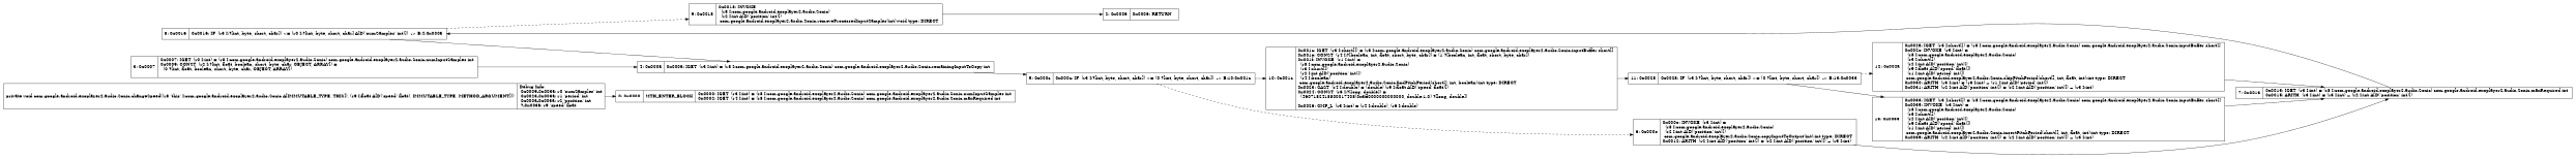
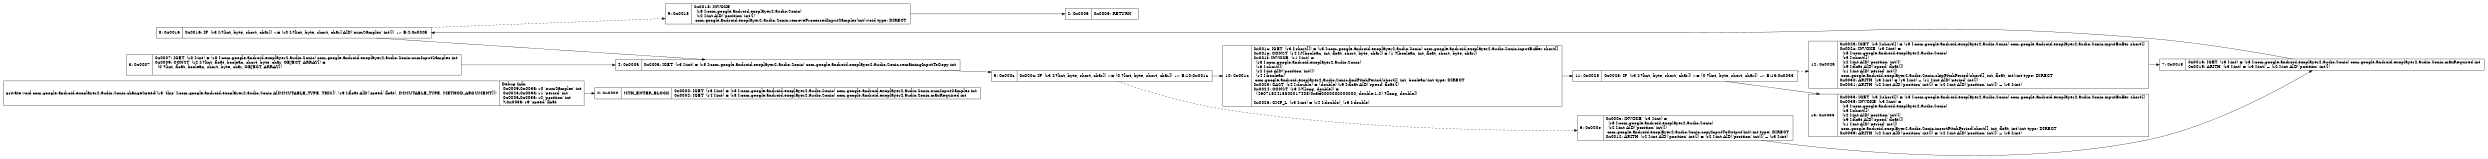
  digraph {
    rankdir=LR
    node [shape=record]
    n1 [label="{0\:\ 0x0000|MTH_ENTER_BLOCK\l|0x0000: IGET  (r3 I:int) = (r8 I:com.google.android.exoplayer2.audio.Sonic) com.google.android.exoplayer2.audio.Sonic.numInputSamples int \l0x0002: IGET  (r4 I:int) = (r8 I:com.google.android.exoplayer2.audio.Sonic) com.google.android.exoplayer2.audio.Sonic.maxRequired int \l}"]
    n2 [label="{2\:\ 0x0006|0x0006: RETURN   \l}"]
    n3 [label="{3\:\ 0x0007|0x0007: IGET  (r0 I:int) = (r8 I:com.google.android.exoplayer2.audio.Sonic) com.google.android.exoplayer2.audio.Sonic.numInputSamples int \l0x0009: CONST  (r2 I:?[int, float, boolean, short, byte, char, OBJECT, ARRAY]) = \l  (0 ?[int, float, boolean, short, byte, char, OBJECT, ARRAY])\l \l}"]
    n4 [label="{4\:\ 0x000a|0x000a: IGET  (r3 I:int) = (r8 I:com.google.android.exoplayer2.audio.Sonic) com.google.android.exoplayer2.audio.Sonic.remainingInputToCopy int \l}"]
    n5 [label="{5\:\ 0x000c|0x000c: IF  (r3 I:?[int, byte, short, char]) \<= (0 ?[int, byte, short, char])  \-\> B:10:0x001c \l}"]
    n6 [label="{6\:\ 0x000e|0x000e: INVOKE  (r3 I:int) = \l  (r8 I:com.google.android.exoplayer2.audio.Sonic)\l  (r2 I:int A[D('position' int)])\l com.google.android.exoplayer2.audio.Sonic.copyInputToOutput(int):int type: DIRECT \l0x0012: ARITH  (r2 I:int A[D('position' int)]) = (r2 I:int A[D('position' int)]) + (r3 I:int) \l}"]
    n7 [label="{10\:\ 0x001c|0x001c: IGET  (r3 I:short[]) = (r8 I:com.google.android.exoplayer2.audio.Sonic) com.google.android.exoplayer2.audio.Sonic.inputBuffer short[] \l0x001e: CONST  (r4 I:?[boolean, int, float, short, byte, char]) = (1 ?[boolean, int, float, short, byte, char]) \l0x001f: INVOKE  (r1 I:int) = \l  (r8 I:com.google.android.exoplayer2.audio.Sonic)\l  (r3 I:short[])\l  (r2 I:int A[D('position' int)])\l  (r4 I:boolean)\l com.google.android.exoplayer2.audio.Sonic.findPitchPeriod(short[], int, boolean):int type: DIRECT \l0x0023: CAST  (r4 I:double) = (double) (r9 I:float A[D('speed' float)]) \l0x0024: CONST  (r6 I:?[long, double]) = \l  (4607182418800017408(0x3ff0000000000000, double:1.0) ?[long, double])\l \l0x0026: CMP_L  (r3 I:int) = (r4 I:double), (r6 I:double) \l}"]
    n8 [label="{7\:\ 0x0013|0x0013: IGET  (r3 I:int) = (r8 I:com.google.android.exoplayer2.audio.Sonic) com.google.android.exoplayer2.audio.Sonic.maxRequired int \l0x0015: ARITH  (r3 I:int) = (r3 I:int) + (r2 I:int A[D('position' int)]) \l}"]
    n9 [label="{11\:\ 0x0028|0x0028: IF  (r3 I:?[int, byte, short, char]) \<= (0 ?[int, byte, short, char])  \-\> B:13:0x0033 \l}"]
    n10 [label="{8\:\ 0x0016|0x0016: IF  (r3 I:?[int, byte, short, char]) \<= (r0 I:?[int, byte, short, char] A[D('numSamples' int)])  \-\> B:4:0x000a \l}"]
    n11 [label="{9\:\ 0x0018|0x0018: INVOKE  \l  (r8 I:com.google.android.exoplayer2.audio.Sonic)\l  (r2 I:int A[D('position' int)])\l com.google.android.exoplayer2.audio.Sonic.removeProcessedInputSamples(int):void type: DIRECT \l}"]
    n12 [label="{12\:\ 0x002a|0x002a: IGET  (r3 I:short[]) = (r8 I:com.google.android.exoplayer2.audio.Sonic) com.google.android.exoplayer2.audio.Sonic.inputBuffer short[] \l0x002c: INVOKE  (r3 I:int) = \l  (r8 I:com.google.android.exoplayer2.audio.Sonic)\l  (r3 I:short[])\l  (r2 I:int A[D('position' int)])\l  (r9 I:float A[D('speed' float)])\l  (r1 I:int A[D('period' int)])\l com.google.android.exoplayer2.audio.Sonic.skipPitchPeriod(short[], int, float, int):int type: DIRECT \l0x0030: ARITH  (r3 I:int) = (r3 I:int) + (r1 I:int A[D('period' int)]) \l0x0031: ARITH  (r2 I:int A[D('position' int)]) = (r2 I:int A[D('position' int)]) + (r3 I:int) \l}"]
    n13 [label="{13\:\ 0x0033|0x0033: IGET  (r3 I:short[]) = (r8 I:com.google.android.exoplayer2.audio.Sonic) com.google.android.exoplayer2.audio.Sonic.inputBuffer short[] \l0x0035: INVOKE  (r3 I:int) = \l  (r8 I:com.google.android.exoplayer2.audio.Sonic)\l  (r3 I:short[])\l  (r2 I:int A[D('position' int)])\l  (r9 I:float A[D('speed' float)])\l  (r1 I:int A[D('period' int)])\l com.google.android.exoplayer2.audio.Sonic.insertPitchPeriod(short[], int, float, int):int type: DIRECT \l0x0039: ARITH  (r2 I:int A[D('position' int)]) = (r2 I:int A[D('position' int)]) + (r3 I:int) \l}"]
    n14 [label="{private void com.google.android.exoplayer2.audio.Sonic.changeSpeed((r8 'this' I:com.google.android.exoplayer2.audio.Sonic A[IMMUTABLE_TYPE, THIS]), (r9 I:float A[D('speed' float), IMMUTABLE_TYPE, METHOD_ARGUMENT]))  | Debug Info:\l  0x0009\-0x003a: r0 'numSamples' int\l  0x0023\-0x003a: r1 'period' int\l  0x000a\-0x003a: r2 'position' int\l  ?\-0x003a: r9 'speed' float\l}"]
    n3 -> n4
    n4 -> n5
    n5 -> n6 [style=dashed]
    n5 -> n7
    n6 -> n8
    n7 -> n9
    n8 -> n10
    n9 -> n12 [style=dashed]
    n9 -> n13
    n10 -> n4
    n10 -> n11 [style=dashed]
    n11 -> n2
    n12 -> n8
-   n13 -> n8
    n14 -> n1
  }
